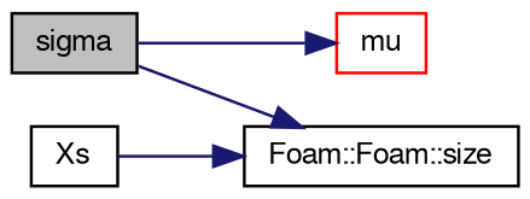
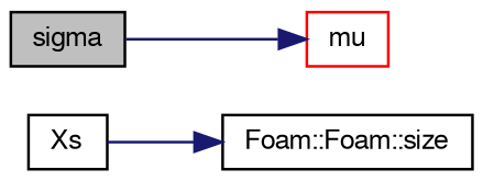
  digraph {
    rankdir=LR
    node [color=black fontname=FreeSans fontsize=10 shape=record]
    edge [color=midnightblue fontname=FreeSans fontsize=10 labelfontname=FreeSans labelfontsize=10 style=solid]
    n1 [fillcolor=grey75 fontcolor=black height=0.2 label=sigma style=filled width=0.4]
    n2 [color=red height=0.2 label=mu width=0.4]
    n3 [height=0.2 label="Foam::Foam::size" width=0.4]
    n4 [height=0.2 label=Xs width=0.4]
    n1 -> n2
-   n1 -> n3
    n4 -> n3
  }
